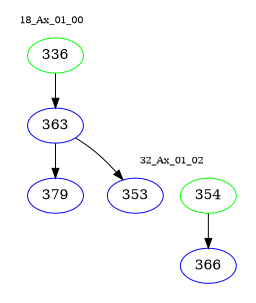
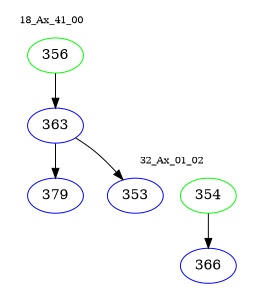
  digraph {
    node [color=blue]
    edge [color=black]
-   n1 [color=green label=336]
+   n1 [color=green label=356]
    n2 [label=363]
    n3 [label=379]
    n4 [color=green label=354]
    n5 [label=366]
    n6 [label=353]
    subgraph cluster_1 {
      color=white
      fontsize=10
-     label="18_Ax_01_00"
+     label="18_Ax_41_00"
      n1
      n2
      n3
    }
    subgraph cluster_2 {
      color=white
      fontsize=10
      label="32_Ax_01_02"
      n4
      n5
      n6
    }
    n1 -> n2
    n2 -> n3
    n2 -> n6
    n4 -> n5
  }
